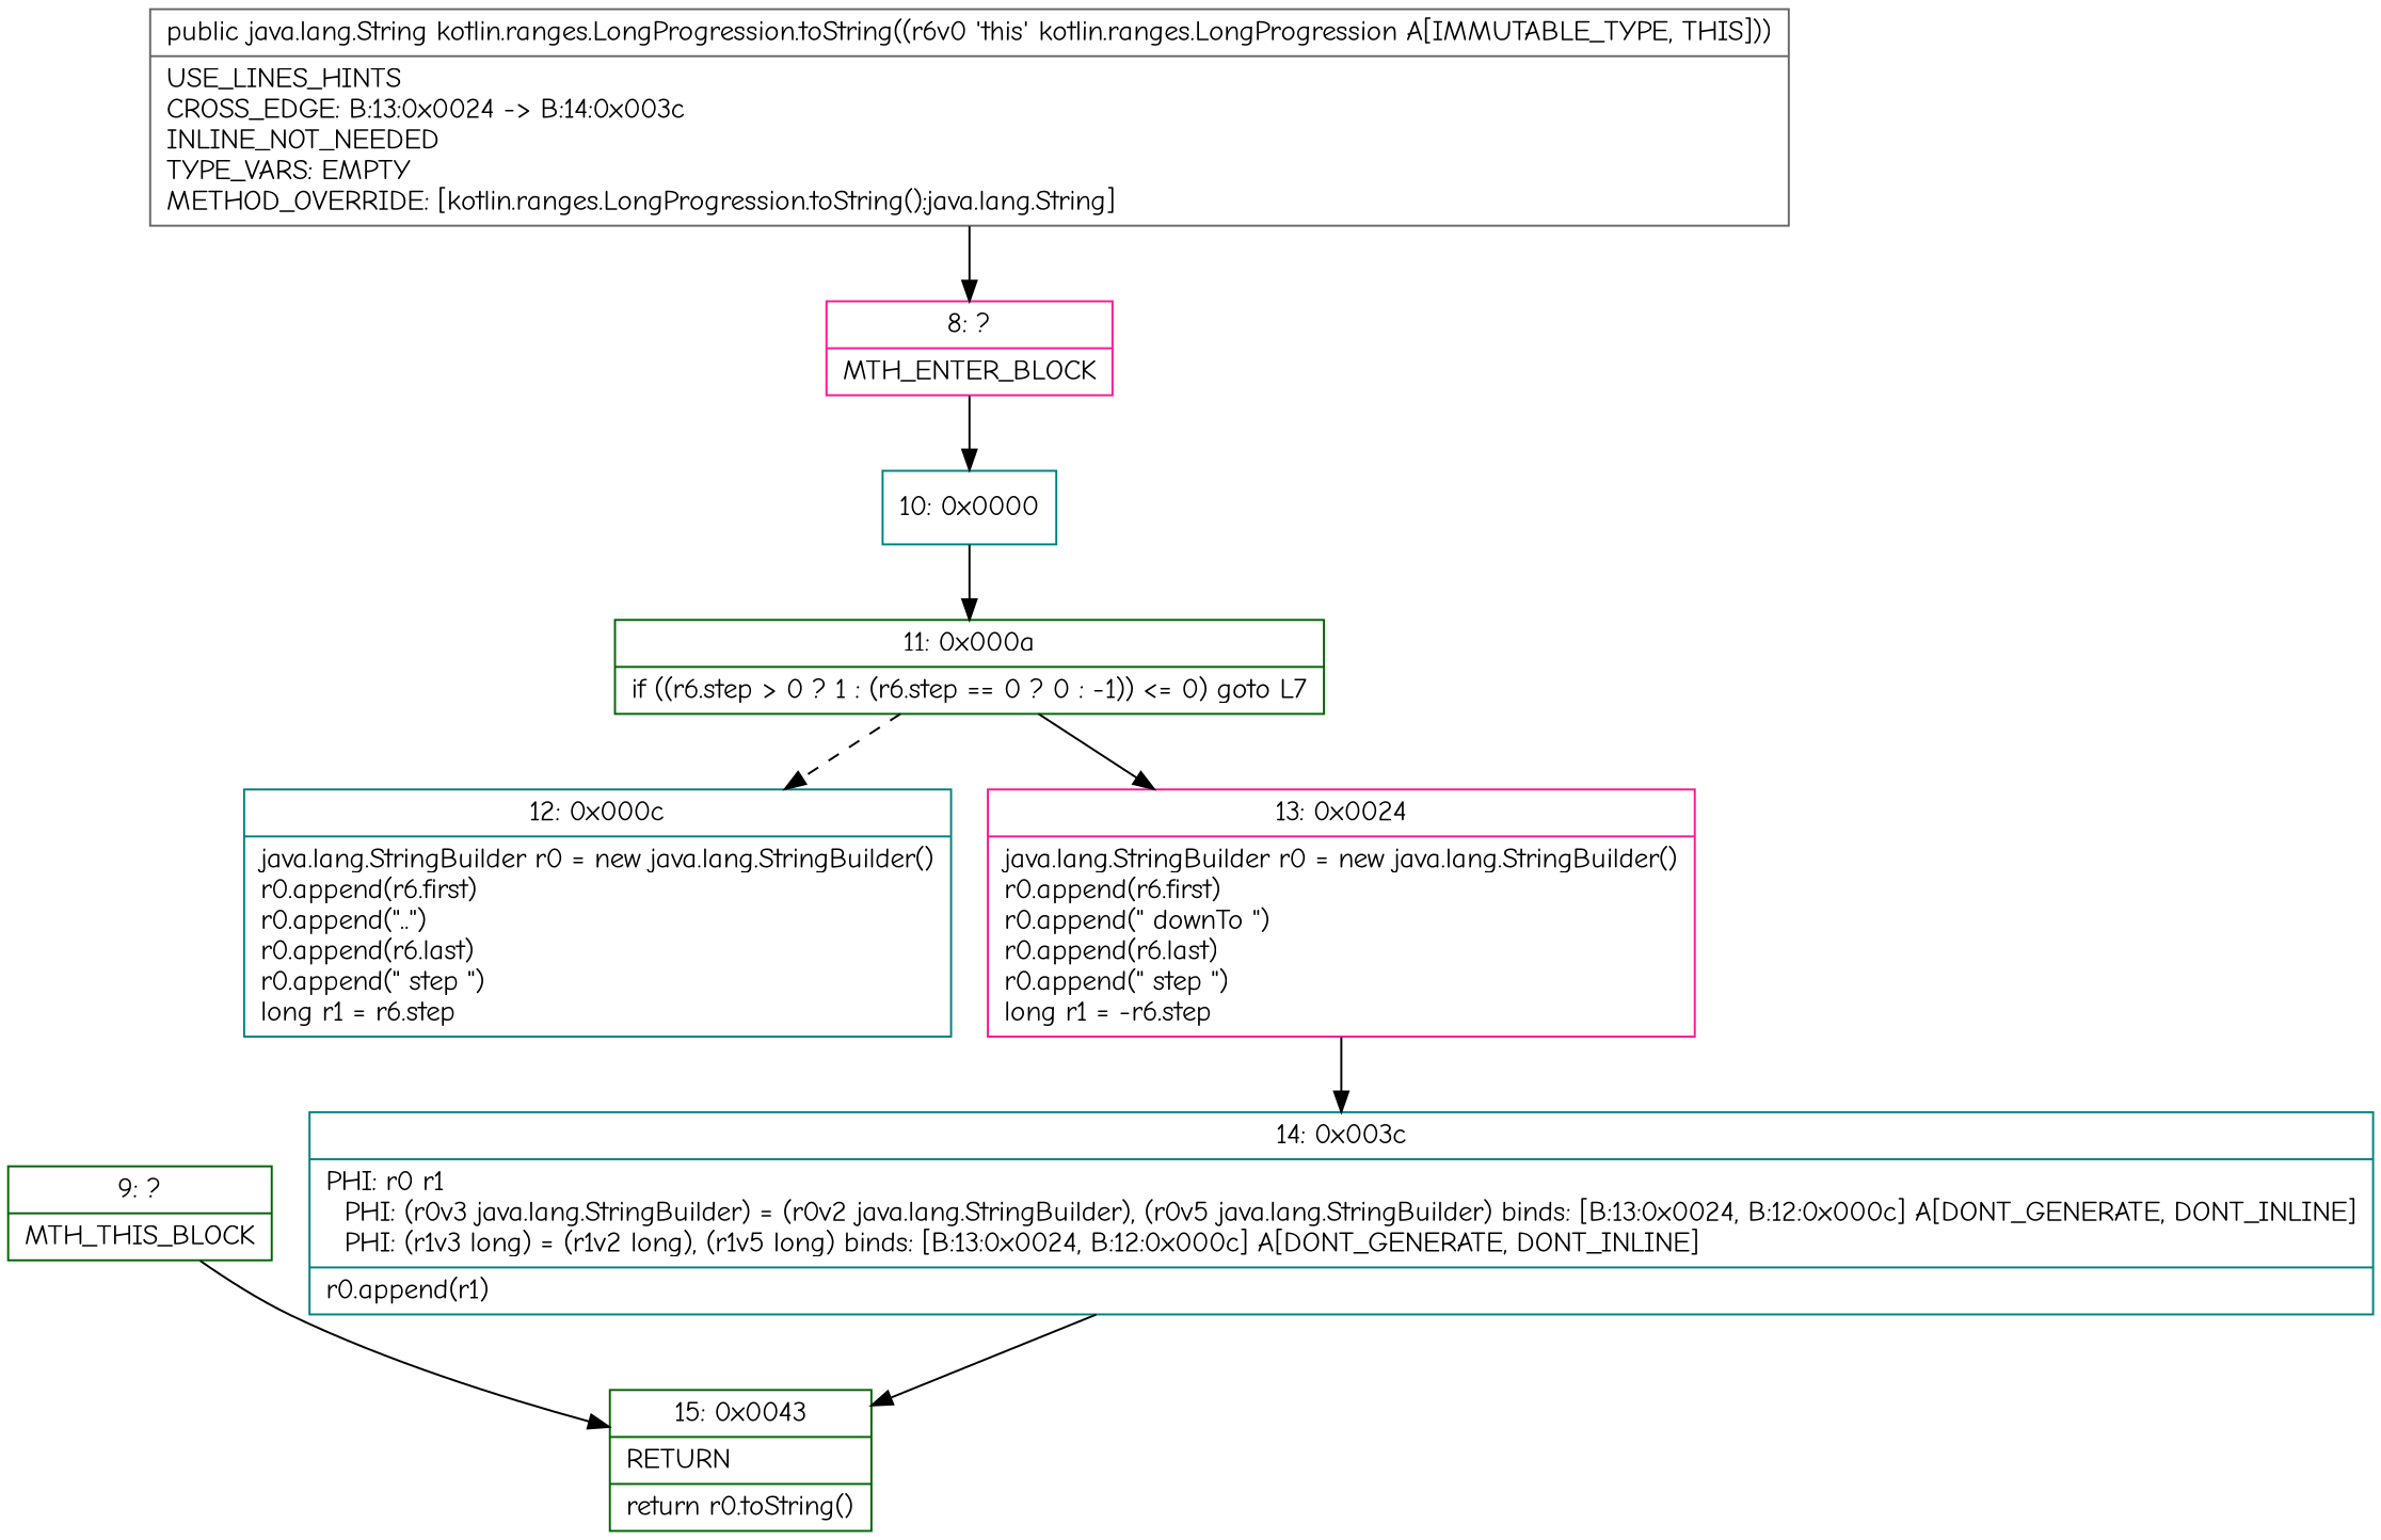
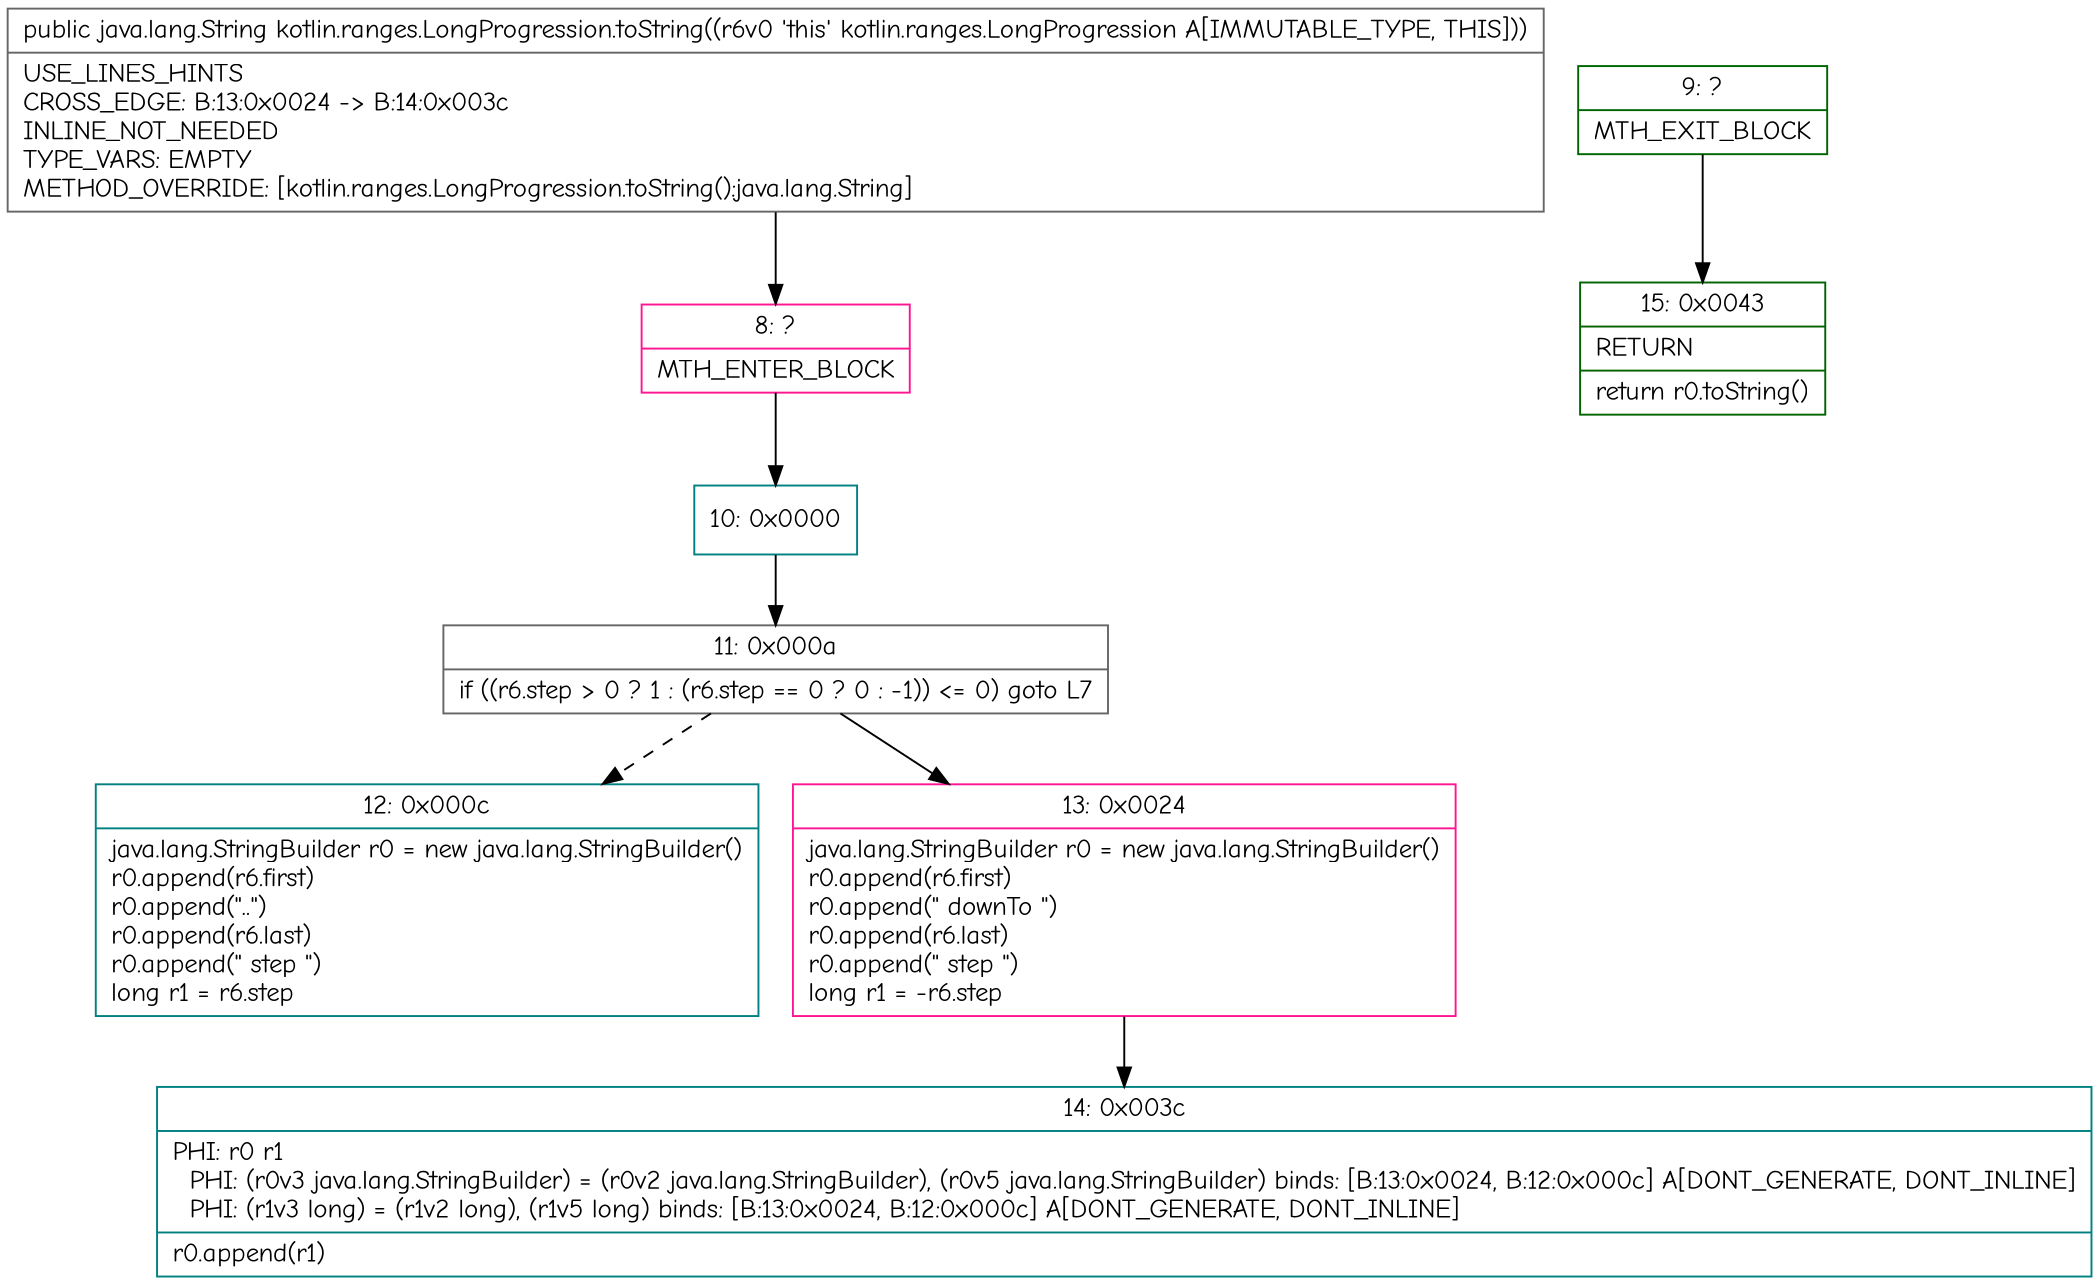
  digraph {
    fontname="Comic Neue"
    node [color=teal fontname="Comic Neue" shape=record]
    edge [fontname="Comic Neue"]
    n1 [color=deeppink label="{8\:\ ?|MTH_ENTER_BLOCK\l}"]
    n2 [label="{10\:\ 0x0000}"]
-   n3 [color=darkgreen label="{11\:\ 0x000a|if ((r6.step \> 0 ? 1 : (r6.step == 0 ? 0 : \-1)) \<= 0) goto L7\l}"]
+   n3 [color=gray40 label="{11\:\ 0x000a|if ((r6.step \> 0 ? 1 : (r6.step == 0 ? 0 : \-1)) \<= 0) goto L7\l}"]
    n4 [label="{12\:\ 0x000c|java.lang.StringBuilder r0 = new java.lang.StringBuilder()\lr0.append(r6.first)\lr0.append(\"..\")\lr0.append(r6.last)\lr0.append(\" step \")\llong r1 = r6.step\l}"]
    n5 [color=deeppink label="{13\:\ 0x0024|java.lang.StringBuilder r0 = new java.lang.StringBuilder()\lr0.append(r6.first)\lr0.append(\" downTo \")\lr0.append(r6.last)\lr0.append(\" step \")\llong r1 = \-r6.step\l}"]
    n6 [label="{14\:\ 0x003c|PHI: r0 r1 \l  PHI: (r0v3 java.lang.StringBuilder) = (r0v2 java.lang.StringBuilder), (r0v5 java.lang.StringBuilder) binds: [B:13:0x0024, B:12:0x000c] A[DONT_GENERATE, DONT_INLINE]\l  PHI: (r1v3 long) = (r1v2 long), (r1v5 long) binds: [B:13:0x0024, B:12:0x000c] A[DONT_GENERATE, DONT_INLINE]\l|r0.append(r1)\l}"]
    n7 [color=darkgreen label="{15\:\ 0x0043|RETURN\l|return r0.toString()\l}"]
-   n8 [color=darkgreen label="{9\:\ ?|MTH_THIS_BLOCK\l}"]
+   n8 [color=darkgreen label="{9\:\ ?|MTH_EXIT_BLOCK\l}"]
    n9 [color=gray40 label="{public java.lang.String kotlin.ranges.LongProgression.toString((r6v0 'this' kotlin.ranges.LongProgression A[IMMUTABLE_TYPE, THIS]))  | USE_LINES_HINTS\lCROSS_EDGE: B:13:0x0024 \-\> B:14:0x003c\lINLINE_NOT_NEEDED\lTYPE_VARS: EMPTY\lMETHOD_OVERRIDE: [kotlin.ranges.LongProgression.toString():java.lang.String]\l}"]
    n1 -> n2
    n2 -> n3
    n3 -> n4 [style=dashed]
    n3 -> n5
    n5 -> n6
-   n6 -> n7
    n8 -> n7
    n9 -> n1
  }
